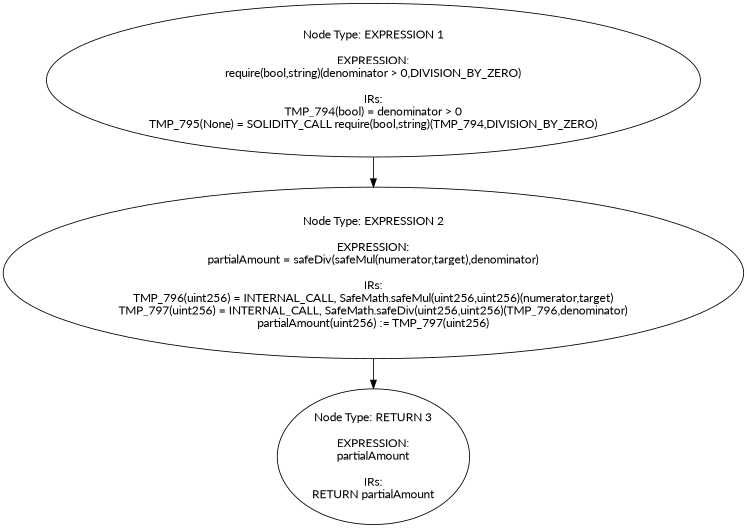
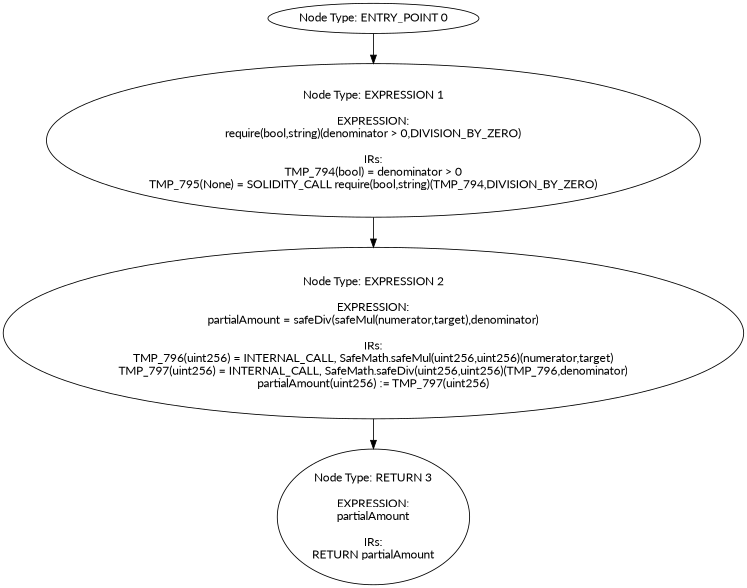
  digraph {
    fontname=Lato
    node [fontname=Lato]
    edge [fontname=Lato]
+   n1 [label="Node Type: ENTRY_POINT 0\n"]
    n2 [label="Node Type: EXPRESSION 1\n\nEXPRESSION:\nrequire(bool,string)(denominator > 0,DIVISION_BY_ZERO)\n\nIRs:\nTMP_794(bool) = denominator > 0\nTMP_795(None) = SOLIDITY_CALL require(bool,string)(TMP_794,DIVISION_BY_ZERO)"]
    n3 [label="Node Type: EXPRESSION 2\n\nEXPRESSION:\npartialAmount = safeDiv(safeMul(numerator,target),denominator)\n\nIRs:\nTMP_796(uint256) = INTERNAL_CALL, SafeMath.safeMul(uint256,uint256)(numerator,target)\nTMP_797(uint256) = INTERNAL_CALL, SafeMath.safeDiv(uint256,uint256)(TMP_796,denominator)\npartialAmount(uint256) := TMP_797(uint256)"]
    n4 [label="Node Type: RETURN 3\n\nEXPRESSION:\npartialAmount\n\nIRs:\nRETURN partialAmount"]
+   n1 -> n2
    n2 -> n3
    n3 -> n4
  }
